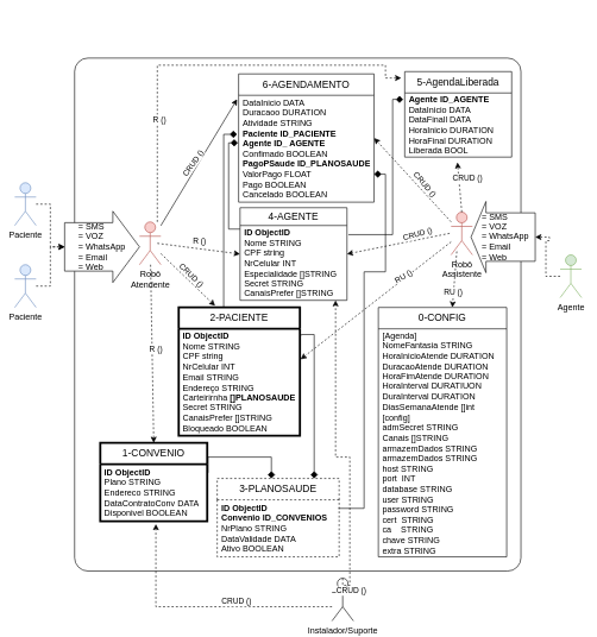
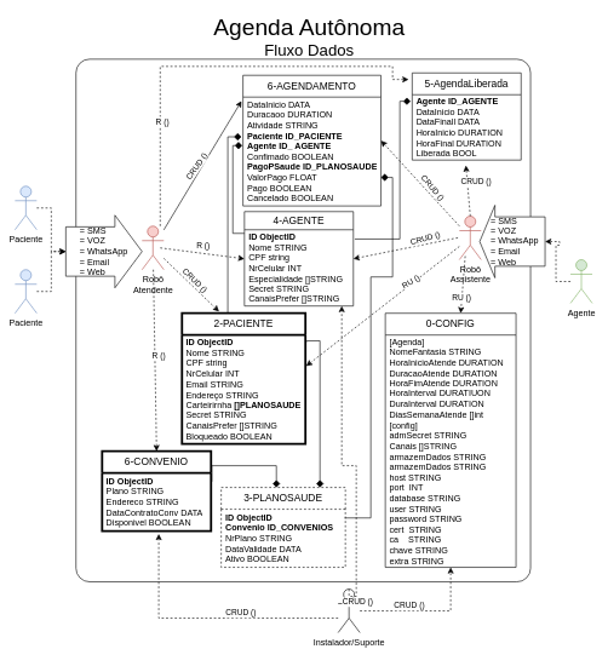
  <mxCell id="0" />
  <mxCell id="1" parent="0" />
  <mxCell id="2" value="" style="rounded=1;whiteSpace=wrap;html=1;arcSize=3;" parent="1" vertex="1"><mxGeometry x="104" y="81" width="626" height="720" as="geometry" /></mxCell>
  <mxCell id="3" style="edgeStyle=orthogonalEdgeStyle;rounded=0;orthogonalLoop=1;jettySize=auto;html=1;entryX=0;entryY=0.5;entryDx=0;entryDy=0;entryPerimeter=0;dashed=1;" parent="1" source="4" target="20" edge="1"><mxGeometry relative="1" as="geometry" /></mxCell>
  <mxCell id="4" value="Paciente" style="shape=umlActor;verticalLabelPosition=bottom;verticalAlign=top;html=1;outlineConnect=0;fillColor=#dae8fc;strokeColor=#6c8ebf;" parent="1" vertex="1"><mxGeometry x="20" y="256" width="30" height="60" as="geometry" /></mxCell>
  <mxCell id="5" style="edgeStyle=orthogonalEdgeStyle;rounded=0;orthogonalLoop=1;jettySize=auto;html=1;entryX=0;entryY=0.5;entryDx=0;entryDy=0;entryPerimeter=0;dashed=1;" parent="1" source="6" target="24" edge="1"><mxGeometry relative="1" as="geometry" /></mxCell>
  <mxCell id="6" value="Agente" style="shape=umlActor;verticalLabelPosition=bottom;verticalAlign=top;html=1;outlineConnect=0;fillColor=#d5e8d4;strokeColor=#82b366;" parent="1" vertex="1"><mxGeometry x="785" y="357.25" width="30" height="60" as="geometry" /></mxCell>
  <mxCell id="7" value="Paciente" style="shape=umlActor;verticalLabelPosition=bottom;verticalAlign=top;html=1;outlineConnect=0;fillColor=#dae8fc;strokeColor=#6c8ebf;" parent="1" vertex="1"><mxGeometry x="20" y="371" width="30" height="60" as="geometry" /></mxCell>
  <mxCell id="8" value="&lt;font style=&quot;font-size: 14px;&quot;&gt;6-AGENDAMENTO&lt;/font&gt;" style="swimlane;fontStyle=0;childLayout=stackLayout;horizontal=1;startSize=30;horizontalStack=0;resizeParent=1;resizeParentMax=0;resizeLast=0;collapsible=1;marginBottom=0;whiteSpace=wrap;html=1;" parent="1" vertex="1"><mxGeometry x="334" y="103.25" width="190" height="180" as="geometry"><mxRectangle x="340" y="-70" width="120" height="30" as="alternateBounds" /></mxGeometry></mxCell>
  <mxCell id="9" value="DataInicio DATA&lt;br style=&quot;border-color: var(--border-color); text-align: center;&quot;&gt;&lt;span style=&quot;text-align: center;&quot;&gt;Duracaoo DURATION&lt;/span&gt;&lt;br style=&quot;border-color: var(--border-color); text-align: center;&quot;&gt;&lt;span style=&quot;text-align: center;&quot;&gt;Atividade STRING&lt;/span&gt;&lt;br style=&quot;border-color: var(--border-color); text-align: center;&quot;&gt;&lt;b&gt;Paciente ID_PACIENTE&lt;/b&gt;&lt;br style=&quot;border-color: var(--border-color);&quot;&gt;&lt;span style=&quot;text-align: center;&quot;&gt;&lt;b&gt;Agente ID_ AGENTE&lt;/b&gt;&lt;/span&gt;&lt;br style=&quot;border-color: var(--border-color); text-align: center;&quot;&gt;&lt;span style=&quot;text-align: center;&quot;&gt;Confimado BOOLEAN&lt;/span&gt;&lt;span style=&quot;text-align: center;&quot;&gt;&lt;br&gt;&lt;b&gt;PagoPSaude ID_PLANOSAUDE&lt;br&gt;&lt;/b&gt;ValorPago FLOAT&lt;br&gt;Pago BOOLEAN&lt;br&gt;Cancelado BOOLEAN&lt;br&gt;&lt;/span&gt;" style="text;strokeColor=none;fillColor=none;align=left;verticalAlign=middle;spacingLeft=4;spacingRight=4;overflow=hidden;points=[[0,0.5],[1,0.5]];portConstraint=eastwest;rotatable=0;whiteSpace=wrap;html=1;" parent="8" vertex="1"><mxGeometry y="30" width="190" height="150" as="geometry" /></mxCell>
  <mxCell id="10" value="" style="endArrow=classic;html=1;rounded=0;entryX=-0.011;entryY=0.037;entryDx=0;entryDy=0;dashed=0;entryPerimeter=0;" parent="1" source="19" target="9" edge="1"><mxGeometry width="50" height="50" relative="1" as="geometry"><mxPoint x="290" y="331" as="sourcePoint" /><mxPoint x="210" y="291" as="targetPoint" /></mxGeometry></mxCell>
  <mxCell id="11" value="CRUD ()" style="edgeLabel;html=1;align=center;verticalAlign=middle;resizable=0;points=[];rotation=-55;" parent="10" vertex="1" connectable="0"><mxGeometry x="-0.265" y="2" relative="1" as="geometry"><mxPoint x="7" y="-21" as="offset" /></mxGeometry></mxCell>
  <mxCell id="12" value="&lt;font style=&quot;font-size: 14px;&quot;&gt;2-PACIENTE&lt;/font&gt;" style="swimlane;fontStyle=0;childLayout=stackLayout;horizontal=1;startSize=30;horizontalStack=0;resizeParent=1;resizeParentMax=0;resizeLast=0;collapsible=1;marginBottom=0;whiteSpace=wrap;html=1;strokeWidth=3;" parent="1" vertex="1"><mxGeometry x="250" y="431" width="170" height="180" as="geometry"><mxRectangle x="244" y="270" width="90" height="30" as="alternateBounds" /></mxGeometry></mxCell>
  <mxCell id="13" value="&lt;b style=&quot;border-color: var(--border-color);&quot;&gt;ID ObjectID&lt;br style=&quot;border-color: var(--border-color);&quot;&gt;&lt;/b&gt;Nome STRING&lt;br&gt;CPF string&lt;br&gt;NrCelular INT&lt;br&gt;Email STRING&lt;br&gt;Endereço STRING&lt;br&gt;Carteirirnha &lt;b&gt;[]PLANOSAUDE&lt;/b&gt;&lt;br&gt;Secret STRING&lt;br&gt;CanaisPrefer []STRING&lt;br&gt;Bloqueado BOOLEAN" style="text;strokeColor=none;fillColor=none;align=left;verticalAlign=middle;spacingLeft=4;spacingRight=4;overflow=hidden;points=[[0,0.5],[1,0.5]];portConstraint=eastwest;rotatable=0;whiteSpace=wrap;html=1;" parent="12" vertex="1"><mxGeometry y="30" width="170" height="150" as="geometry" /></mxCell>
  <mxCell id="14" value="" style="endArrow=classic;html=1;rounded=0;entryX=0.3;entryY=-0.013;entryDx=0;entryDy=0;dashed=1;entryPerimeter=0;" parent="1" source="19" target="12" edge="1"><mxGeometry width="50" height="50" relative="1" as="geometry"><mxPoint x="290" y="341" as="sourcePoint" /><mxPoint x="364" y="296" as="targetPoint" /></mxGeometry></mxCell>
  <mxCell id="15" value="CRUD ()" style="edgeLabel;html=1;align=center;verticalAlign=middle;resizable=0;points=[];rotation=45;fontSize=11;" parent="14" vertex="1" connectable="0"><mxGeometry x="-0.265" y="2" relative="1" as="geometry"><mxPoint x="14" y="4" as="offset" /></mxGeometry></mxCell>
+ <mxCell id="16" style="edgeStyle=orthogonalEdgeStyle;rounded=0;orthogonalLoop=1;jettySize=auto;html=1;entryX=0.5;entryY=1;entryDx=0;entryDy=0;dashed=1;" parent="1" source="18" target="33" edge="1"><mxGeometry relative="1" as="geometry" /></mxCell>
+ <mxCell id="17" value="CRUD ()" style="edgeLabel;html=1;align=center;verticalAlign=middle;resizable=0;points=[];" parent="16" vertex="1" connectable="0"><mxGeometry x="-0.281" y="1" relative="1" as="geometry"><mxPoint y="-7" as="offset" /></mxGeometry></mxCell>
  <mxCell id="18" value="Instalador/Suporte" style="shape=umlActor;verticalLabelPosition=bottom;verticalAlign=top;html=1;outlineConnect=0;" parent="1" vertex="1"><mxGeometry x="465" y="811" width="30" height="60" as="geometry" /></mxCell>
  <mxCell id="19" value="Robô&lt;br&gt;Atendente" style="shape=umlActor;verticalLabelPosition=bottom;verticalAlign=top;html=1;outlineConnect=0;fillColor=#f8cecc;strokeColor=#b85450;" parent="1" vertex="1"><mxGeometry x="195" y="311" width="30" height="60" as="geometry" /></mxCell>
  <mxCell id="20" value="&lt;div style=&quot;text-align: left;&quot;&gt;&lt;span style=&quot;background-color: initial;&quot;&gt;= SMS&lt;/span&gt;&lt;/div&gt;&lt;div style=&quot;text-align: left;&quot;&gt;&lt;span style=&quot;background-color: initial;&quot;&gt;= VOZ&lt;/span&gt;&lt;/div&gt;&lt;div style=&quot;text-align: left;&quot;&gt;&lt;span style=&quot;background-color: initial;&quot;&gt;= WhatsApp&lt;/span&gt;&lt;/div&gt;&lt;div style=&quot;text-align: left;&quot;&gt;&lt;span style=&quot;background-color: initial;&quot;&gt;= Email&lt;/span&gt;&lt;/div&gt;&lt;div style=&quot;text-align: left;&quot;&gt;&lt;span style=&quot;background-color: initial;&quot;&gt;= Web&lt;/span&gt;&lt;/div&gt;" style="shape=singleArrow;whiteSpace=wrap;html=1;arrowWidth=0.68;arrowSize=0.356;" parent="1" vertex="1"><mxGeometry x="90" y="296" width="105" height="100" as="geometry" /></mxCell>
  <mxCell id="21" value="&lt;font style=&quot;font-size: 14px;&quot;&gt;4-AGENTE&lt;/font&gt;" style="swimlane;fontStyle=0;childLayout=stackLayout;horizontal=1;startSize=25;horizontalStack=0;resizeParent=1;resizeParentMax=0;resizeLast=0;collapsible=1;marginBottom=0;whiteSpace=wrap;html=1;" parent="1" vertex="1"><mxGeometry x="336" y="291" width="150" height="130" as="geometry"><mxRectangle x="350" y="95" width="80" height="30" as="alternateBounds" /></mxGeometry></mxCell>
  <mxCell id="22" value="&lt;b style=&quot;border-color: var(--border-color);&quot;&gt;ID ObjectID&lt;br style=&quot;border-color: var(--border-color);&quot;&gt;&lt;/b&gt;Nome STRING&lt;br&gt;CPF string&lt;br&gt;NrCelular INT&lt;br&gt;Especialidade []STRING&lt;br&gt;Secret STRING&lt;br&gt;CanaisPrefer []STRING" style="text;strokeColor=none;fillColor=none;align=left;verticalAlign=middle;spacingLeft=4;spacingRight=4;overflow=hidden;points=[[0,0.5],[1,0.5]];portConstraint=eastwest;rotatable=0;whiteSpace=wrap;html=1;" parent="21" vertex="1"><mxGeometry y="25" width="150" height="105" as="geometry" /></mxCell>
  <mxCell id="23" value="Robô&lt;br&gt;Assistente" style="shape=umlActor;verticalLabelPosition=bottom;verticalAlign=top;html=1;outlineConnect=0;fillColor=#f8cecc;strokeColor=#b85450;" parent="1" vertex="1"><mxGeometry x="632" y="297.25" width="30" height="60" as="geometry" /></mxCell>
  <mxCell id="24" value="&lt;div style=&quot;border-color: var(--border-color); text-align: left;&quot;&gt;&amp;nbsp; = SMS&lt;/div&gt;&lt;div style=&quot;border-color: var(--border-color); text-align: left;&quot;&gt;&lt;span style=&quot;border-color: var(--border-color); background-color: initial;&quot;&gt;&amp;nbsp; = VOZ&lt;/span&gt;&lt;/div&gt;&lt;div style=&quot;border-color: var(--border-color); text-align: left;&quot;&gt;&lt;span style=&quot;border-color: var(--border-color); background-color: initial;&quot;&gt;&amp;nbsp; = WhatsApp&lt;/span&gt;&lt;/div&gt;&lt;div style=&quot;border-color: var(--border-color); text-align: left;&quot;&gt;&lt;span style=&quot;border-color: var(--border-color); background-color: initial;&quot;&gt;&amp;nbsp; = Email&lt;/span&gt;&lt;/div&gt;&lt;div style=&quot;border-color: var(--border-color); text-align: left;&quot;&gt;&lt;span style=&quot;border-color: var(--border-color); background-color: initial;&quot;&gt;&amp;nbsp; = Web&lt;/span&gt;&lt;/div&gt;" style="shape=singleArrow;direction=west;whiteSpace=wrap;html=1;arrowWidth=0.68;arrowSize=0.233;" parent="1" vertex="1"><mxGeometry x="660" y="282.25" width="90" height="100" as="geometry" /></mxCell>
  <mxCell id="25" value="" style="endArrow=classic;html=1;rounded=0;entryX=0;entryY=0.5;entryDx=0;entryDy=0;dashed=1;" parent="1" target="21" edge="1"><mxGeometry width="50" height="50" relative="1" as="geometry"><mxPoint x="220" y="341" as="sourcePoint" /><mxPoint x="425" y="336" as="targetPoint" /></mxGeometry></mxCell>
  <mxCell id="26" value="R ()" style="edgeLabel;html=1;align=center;verticalAlign=middle;resizable=0;points=[];rotation=0;" parent="25" vertex="1" connectable="0"><mxGeometry x="-0.265" y="2" relative="1" as="geometry"><mxPoint x="16" y="-7" as="offset" /></mxGeometry></mxCell>
  <mxCell id="27" value="" style="endArrow=classic;html=1;rounded=0;dashed=1;entryX=1.006;entryY=0.285;entryDx=0;entryDy=0;entryPerimeter=0;" parent="1" source="23" target="13" edge="1"><mxGeometry width="50" height="50" relative="1" as="geometry"><mxPoint x="260" y="336" as="sourcePoint" /><mxPoint x="690" y="701" as="targetPoint" /></mxGeometry></mxCell>
  <mxCell id="28" value="RU ()" style="edgeLabel;html=1;align=center;verticalAlign=middle;resizable=0;points=[];rotation=-30;" parent="27" vertex="1" connectable="0"><mxGeometry x="0.331" y="1" relative="1" as="geometry"><mxPoint x="72" y="-62" as="offset" /></mxGeometry></mxCell>
  <mxCell id="29" value="" style="endArrow=classic;html=1;rounded=0;entryX=1;entryY=0.5;entryDx=0;entryDy=0;dashed=1;" parent="1" target="21" edge="1"><mxGeometry width="50" height="50" relative="1" as="geometry"><mxPoint x="630" y="327" as="sourcePoint" /><mxPoint x="515" y="336" as="targetPoint" /></mxGeometry></mxCell>
  <mxCell id="30" value="&lt;font style=&quot;font-size: 11px;&quot;&gt;CRUD ()&lt;/font&gt;" style="edgeLabel;html=1;align=center;verticalAlign=middle;resizable=0;points=[];rotation=-15;" parent="29" vertex="1" connectable="0"><mxGeometry x="-0.265" y="2" relative="1" as="geometry"><mxPoint x="7" y="-12" as="offset" /></mxGeometry></mxCell>
  <mxCell id="31" value="" style="endArrow=classic;html=1;rounded=0;entryX=1;entryY=0.5;entryDx=0;entryDy=0;dashed=1;" parent="1" source="23" target="8" edge="1"><mxGeometry width="50" height="50" relative="1" as="geometry"><mxPoint x="260" y="331" as="sourcePoint" /><mxPoint x="410" y="276" as="targetPoint" /></mxGeometry></mxCell>
  <mxCell id="32" value="CRUD ()" style="edgeLabel;html=1;align=center;verticalAlign=middle;resizable=0;points=[];rotation=50;" parent="31" vertex="1" connectable="0"><mxGeometry x="-0.265" y="2" relative="1" as="geometry"><mxPoint x="5" y="-12" as="offset" /></mxGeometry></mxCell>
  <mxCell id="33" value="&lt;font style=&quot;font-size: 14px;&quot;&gt;0-CONFIG&lt;/font&gt;" style="swimlane;fontStyle=0;childLayout=stackLayout;horizontal=1;startSize=30;horizontalStack=0;resizeParent=1;resizeParentMax=0;resizeLast=0;collapsible=1;marginBottom=0;whiteSpace=wrap;html=1;" parent="1" vertex="1"><mxGeometry x="530" y="431" width="180" height="350" as="geometry"><mxRectangle x="520" y="250" width="140" height="30" as="alternateBounds" /></mxGeometry></mxCell>
  <mxCell id="34" value="[Agenda]&lt;br&gt;NomeFantasia STRING&lt;br&gt;HoraInicioAtende DURATION&lt;br&gt;DuracaoAtende DURATION&lt;br&gt;HoraFimAtende DURATION&lt;br&gt;HoraInterval DURATIUON&lt;br&gt;DuraInterval DURATION&lt;br&gt;DiasSemanaAtende []int&lt;br&gt;[config]&lt;br&gt;admSecret STRING&lt;br&gt;Canais []STRING&lt;br&gt;armazemDados STRING&lt;br&gt;&lt;div&gt;armazemDados STRING&lt;/div&gt;&lt;div&gt;host STRING&lt;/div&gt;&lt;div&gt;port&amp;nbsp; INT&lt;/div&gt;&lt;div&gt;database STRING&lt;/div&gt;&lt;div&gt;user STRING&lt;/div&gt;&lt;div&gt;password STRING&lt;/div&gt;&lt;div&gt;cert&amp;nbsp; STRING&lt;/div&gt;&lt;div&gt;ca&amp;nbsp; &amp;nbsp; STRING&lt;/div&gt;&lt;div&gt;chave STRING&lt;/div&gt;&lt;div&gt;extra STRING&lt;/div&gt;" style="text;strokeColor=none;fillColor=none;align=left;verticalAlign=middle;spacingLeft=4;spacingRight=4;overflow=hidden;points=[[0,0.5],[1,0.5]];portConstraint=eastwest;rotatable=0;whiteSpace=wrap;html=1;" parent="33" vertex="1"><mxGeometry y="30" width="180" height="320" as="geometry" /></mxCell>
  <mxCell id="35" style="edgeStyle=orthogonalEdgeStyle;rounded=0;orthogonalLoop=1;jettySize=auto;html=1;entryX=0;entryY=0.5;entryDx=0;entryDy=0;entryPerimeter=0;dashed=1;" parent="1" source="7" target="20" edge="1"><mxGeometry relative="1" as="geometry" /></mxCell>
  <mxCell id="36" value="&lt;font style=&quot;font-size: 14px;&quot;&gt;3-PLANOSAUDE&lt;/font&gt;" style="swimlane;fontStyle=0;childLayout=stackLayout;horizontal=1;startSize=30;horizontalStack=0;resizeParent=1;resizeParentMax=0;resizeLast=0;collapsible=1;marginBottom=0;whiteSpace=wrap;html=1;dashed=1;" parent="1" vertex="1"><mxGeometry x="304" y="671" width="171" height="110" as="geometry"><mxRectangle x="110" y="320" width="120" height="30" as="alternateBounds" /></mxGeometry></mxCell>
  <mxCell id="37" value="&lt;b style=&quot;border-color: var(--border-color);&quot;&gt;ID ObjectID&lt;br style=&quot;border-color: var(--border-color);&quot;&gt;&lt;/b&gt;&lt;b&gt;Convenio ID_CONVENIOS&lt;br&gt;&lt;/b&gt;NrPlano STRING&lt;br&gt;DataValidade DATA&lt;br&gt;Ativo BOOLEAN" style="text;strokeColor=none;fillColor=none;align=left;verticalAlign=middle;spacingLeft=4;spacingRight=4;overflow=hidden;points=[[0,0.5],[1,0.5]];portConstraint=eastwest;rotatable=0;whiteSpace=wrap;html=1;" parent="36" vertex="1"><mxGeometry y="30" width="171" height="80" as="geometry" /></mxCell>
  <mxCell id="38" style="edgeStyle=orthogonalEdgeStyle;rounded=0;orthogonalLoop=1;jettySize=auto;html=1;endArrow=none;endFill=0;endSize=8;startArrow=diamond;startFill=1;startSize=8;exitX=-0.005;exitY=0.445;exitDx=0;exitDy=0;exitPerimeter=0;" parent="1" source="9" target="21" edge="1"><mxGeometry relative="1" as="geometry"><Array as="points"><mxPoint x="320" y="200" /><mxPoint x="320" y="321" /></Array><mxPoint x="336" y="201" as="sourcePoint" /></mxGeometry></mxCell>
  <mxCell id="39" style="edgeStyle=orthogonalEdgeStyle;rounded=0;orthogonalLoop=1;jettySize=auto;html=1;dashed=1;exitX=0.5;exitY=0;exitDx=0;exitDy=0;exitPerimeter=0;" parent="1" source="18" edge="1"><mxGeometry relative="1" as="geometry"><mxPoint x="470" y="421" as="targetPoint" /><Array as="points"><mxPoint x="490" y="821" /><mxPoint x="490" y="641" /><mxPoint x="470" y="641" /></Array></mxGeometry></mxCell>
  <mxCell id="40" value="CRUD ()" style="edgeLabel;html=1;align=center;verticalAlign=middle;resizable=0;points=[];" parent="39" vertex="1" connectable="0"><mxGeometry x="-0.811" y="-2" relative="1" as="geometry"><mxPoint x="-1" y="29" as="offset" /></mxGeometry></mxCell>
+ <mxCell id="41" value="&lt;font style=&quot;&quot;&gt;&lt;span style=&quot;font-size: 32px;&quot;&gt;Agenda Autônoma&lt;/span&gt;&lt;br&gt;&lt;font style=&quot;font-size: 22px;&quot;&gt;Fluxo Dados&lt;/font&gt;&lt;br&gt;&lt;/font&gt;" style="text;html=1;strokeColor=none;fillColor=none;align=center;verticalAlign=middle;whiteSpace=wrap;rounded=0;" parent="1" vertex="1"><mxGeometry x="277.5" y="20" width="295" height="60" as="geometry" /></mxCell>
  <mxCell id="42" style="edgeStyle=orthogonalEdgeStyle;rounded=0;orthogonalLoop=1;jettySize=auto;html=1;endArrow=none;endFill=0;endSize=8;startSize=8;startArrow=diamond;startFill=1;entryX=0.371;entryY=0;entryDx=0;entryDy=0;entryPerimeter=0;exitX=-0.011;exitY=0.365;exitDx=0;exitDy=0;exitPerimeter=0;" parent="1" source="9" target="12" edge="1"><mxGeometry relative="1" as="geometry"><mxPoint x="339" y="211" as="sourcePoint" /><mxPoint x="310" y="421" as="targetPoint" /><Array as="points"><mxPoint x="313" y="188" /></Array></mxGeometry></mxCell>
  <mxCell id="43" value="" style="endArrow=classic;html=1;rounded=0;dashed=1;exitX=0.267;exitY=0.917;exitDx=0;exitDy=0;exitPerimeter=0;" parent="1" source="23" target="33" edge="1"><mxGeometry width="50" height="50" relative="1" as="geometry"><mxPoint x="642" y="346" as="sourcePoint" /><mxPoint x="419" y="495" as="targetPoint" /></mxGeometry></mxCell>
  <mxCell id="44" value="RU ()" style="edgeLabel;html=1;align=center;verticalAlign=middle;resizable=0;points=[];rotation=0;" parent="43" vertex="1" connectable="0"><mxGeometry x="0.331" y="1" relative="1" as="geometry"><mxPoint x="-2" y="3" as="offset" /></mxGeometry></mxCell>
  <mxCell id="45" value="&lt;font style=&quot;font-size: 14px;&quot;&gt;5-AgendaLiberada&lt;/font&gt;" style="swimlane;fontStyle=0;childLayout=stackLayout;horizontal=1;startSize=30;horizontalStack=0;resizeParent=1;resizeParentMax=0;resizeLast=0;collapsible=1;marginBottom=0;whiteSpace=wrap;html=1;" parent="1" vertex="1"><mxGeometry x="567" y="100" width="150" height="120" as="geometry" /></mxCell>
  <mxCell id="46" value="&lt;b&gt;Agente ID_AGENTE&lt;br&gt;&lt;/b&gt;DataInicio DATA&lt;br&gt;DataFinall DATA&lt;br&gt;HoraInicio DURATION&lt;br&gt;HoraFinal DURATION&lt;br&gt;Liberada BOOL" style="text;strokeColor=none;fillColor=none;align=left;verticalAlign=middle;spacingLeft=4;spacingRight=4;overflow=hidden;points=[[0,0.5],[1,0.5]];portConstraint=eastwest;rotatable=0;whiteSpace=wrap;html=1;" parent="45" vertex="1"><mxGeometry y="30" width="150" height="90" as="geometry" /></mxCell>
  <mxCell id="47" value="" style="endArrow=classic;html=1;rounded=0;entryX=0.493;entryY=1.083;entryDx=0;entryDy=0;dashed=1;entryPerimeter=0;exitX=0.5;exitY=0;exitDx=0;exitDy=0;exitPerimeter=0;" parent="1" source="23" target="46" edge="1"><mxGeometry width="50" height="50" relative="1" as="geometry"><mxPoint x="642" y="319" as="sourcePoint" /><mxPoint x="528" y="190" as="targetPoint" /></mxGeometry></mxCell>
  <mxCell id="48" value="CRUD ()" style="edgeLabel;html=1;align=center;verticalAlign=middle;resizable=0;points=[];rotation=0;" parent="47" vertex="1" connectable="0"><mxGeometry x="-0.265" y="2" relative="1" as="geometry"><mxPoint x="12" y="-22" as="offset" /></mxGeometry></mxCell>
  <mxCell id="49" style="edgeStyle=orthogonalEdgeStyle;rounded=0;orthogonalLoop=1;jettySize=auto;html=1;dashed=1;entryX=-0.033;entryY=0.075;entryDx=0;entryDy=0;entryPerimeter=0;" parent="1" source="19" target="45" edge="1"><mxGeometry relative="1" as="geometry"><mxPoint x="549" y="101" as="targetPoint" /><Array as="points"><mxPoint x="220" y="91" /><mxPoint x="540" y="91" /><mxPoint x="540" y="109" /></Array></mxGeometry></mxCell>
  <mxCell id="50" value="R ()" style="edgeLabel;html=1;align=center;verticalAlign=middle;resizable=0;points=[];" parent="49" vertex="1" connectable="0"><mxGeometry x="-0.501" y="-2" relative="1" as="geometry"><mxPoint as="offset" /></mxGeometry></mxCell>
  <mxCell id="51" value="" style="endArrow=classic;html=1;rounded=0;entryX=0.5;entryY=0;entryDx=0;entryDy=0;dashed=1;" parent="1" source="19" target="55" edge="1"><mxGeometry width="50" height="50" relative="1" as="geometry"><mxPoint x="170" y="414" as="sourcePoint" /><mxPoint x="303" y="429" as="targetPoint" /></mxGeometry></mxCell>
  <mxCell id="52" value="R ()" style="edgeLabel;html=1;align=center;verticalAlign=middle;resizable=0;points=[];rotation=0;" parent="51" vertex="1" connectable="0"><mxGeometry x="-0.265" y="2" relative="1" as="geometry"><mxPoint x="3" y="26" as="offset" /></mxGeometry></mxCell>
  <mxCell id="53" style="edgeStyle=orthogonalEdgeStyle;rounded=0;orthogonalLoop=1;jettySize=auto;html=1;entryX=0.52;entryY=1.05;entryDx=0;entryDy=0;entryPerimeter=0;dashed=1;" parent="1" source="18" target="56" edge="1"><mxGeometry relative="1" as="geometry"><mxPoint x="160" y="581" as="targetPoint" /><Array as="points"><mxPoint x="218" y="851" /></Array></mxGeometry></mxCell>
  <mxCell id="54" value="CRUD ()" style="edgeLabel;html=1;align=center;verticalAlign=middle;resizable=0;points=[];" parent="53" vertex="1" connectable="0"><mxGeometry x="-0.255" y="-1" relative="1" as="geometry"><mxPoint y="-7" as="offset" /></mxGeometry></mxCell>
- <mxCell id="55" value="&lt;font style=&quot;font-size: 14px;&quot;&gt;1-CONVENIO&lt;/font&gt;" style="swimlane;fontStyle=0;childLayout=stackLayout;horizontal=1;startSize=30;horizontalStack=0;resizeParent=1;resizeParentMax=0;resizeLast=0;collapsible=1;marginBottom=0;whiteSpace=wrap;html=1;strokeWidth=3;" parent="1" vertex="1"><mxGeometry x="140" y="621" width="150" height="110" as="geometry" /></mxCell>
+ <mxCell id="55" value="&lt;font style=&quot;font-size: 14px;&quot;&gt;6-CONVENIO&lt;/font&gt;" style="swimlane;fontStyle=0;childLayout=stackLayout;horizontal=1;startSize=30;horizontalStack=0;resizeParent=1;resizeParentMax=0;resizeLast=0;collapsible=1;marginBottom=0;whiteSpace=wrap;html=1;strokeWidth=3;" parent="1" vertex="1"><mxGeometry x="140" y="621" width="150" height="110" as="geometry" /></mxCell>
  <mxCell id="56" value="&lt;b&gt;ID ObjectID&lt;br&gt;&lt;/b&gt;Plano STRING&lt;br&gt;Endereco STRING&lt;br&gt;DataContratoConv DATA&lt;br&gt;Disponivel BOOLEAN" style="text;strokeColor=none;fillColor=none;align=left;verticalAlign=middle;spacingLeft=4;spacingRight=4;overflow=hidden;points=[[0,0.5],[1,0.5]];portConstraint=eastwest;rotatable=0;whiteSpace=wrap;html=1;" parent="55" vertex="1"><mxGeometry y="30" width="150" height="80" as="geometry" /></mxCell>
  <mxCell id="57" style="edgeStyle=orthogonalEdgeStyle;rounded=0;orthogonalLoop=1;jettySize=auto;html=1;exitX=1.012;exitY=0.062;exitDx=0;exitDy=0;exitPerimeter=0;endArrow=diamond;endFill=1;endSize=8;startArrow=none;startFill=0;startSize=8;" parent="1" source="13" target="36" edge="1"><mxGeometry relative="1" as="geometry"><mxPoint x="225" y="541" as="targetPoint" /><Array as="points"><mxPoint x="440" y="469" /></Array></mxGeometry></mxCell>
  <mxCell id="58" style="edgeStyle=orthogonalEdgeStyle;rounded=0;orthogonalLoop=1;jettySize=auto;html=1;entryX=1.007;entryY=0.15;entryDx=0;entryDy=0;entryPerimeter=0;endArrow=none;endFill=0;endSize=8;startArrow=diamond;startFill=1;startSize=8;" parent="1" source="36" target="56" edge="1"><mxGeometry relative="1" as="geometry"><Array as="points"><mxPoint x="380" y="641" /><mxPoint x="291" y="641" /></Array></mxGeometry></mxCell>
  <mxCell id="59" style="edgeStyle=orthogonalEdgeStyle;rounded=0;orthogonalLoop=1;jettySize=auto;html=1;entryX=1.013;entryY=0.122;entryDx=0;entryDy=0;entryPerimeter=0;endArrow=none;endFill=0;strokeWidth=1;endSize=8;exitX=-0.014;exitY=0.1;exitDx=0;exitDy=0;exitPerimeter=0;startArrow=diamond;startFill=1;targetPerimeterSpacing=0;sourcePerimeterSpacing=0;startSize=8;" parent="1" source="46" target="22" edge="1"><mxGeometry relative="1" as="geometry"><Array as="points"><mxPoint x="550" y="139" /><mxPoint x="550" y="329" /></Array></mxGeometry></mxCell>
  <mxCell id="60" style="edgeStyle=orthogonalEdgeStyle;rounded=0;orthogonalLoop=1;jettySize=auto;html=1;entryX=1;entryY=0.738;entryDx=0;entryDy=0;entryPerimeter=0;endSize=8;startSize=8;endArrow=diamond;endFill=1;exitX=0.994;exitY=0.15;exitDx=0;exitDy=0;exitPerimeter=0;" parent="1" source="37" target="9" edge="1"><mxGeometry relative="1" as="geometry"><mxPoint x="474" y="731" as="sourcePoint" /><Array as="points"><mxPoint x="510" y="713" /><mxPoint x="510" y="381" /><mxPoint x="540" y="381" /><mxPoint x="540" y="244" /></Array></mxGeometry></mxCell>
